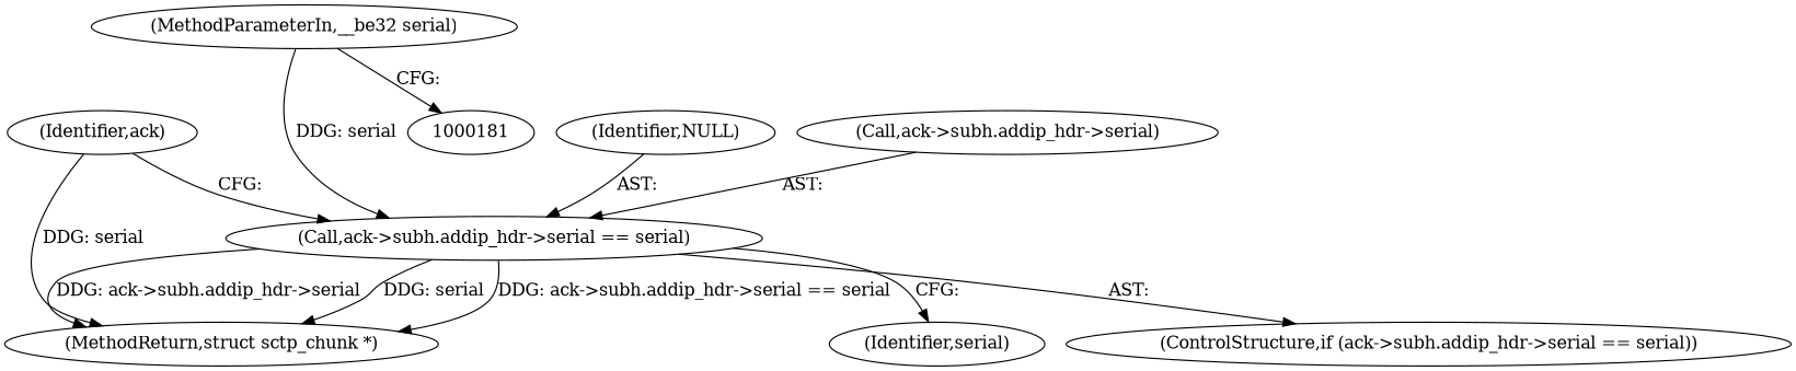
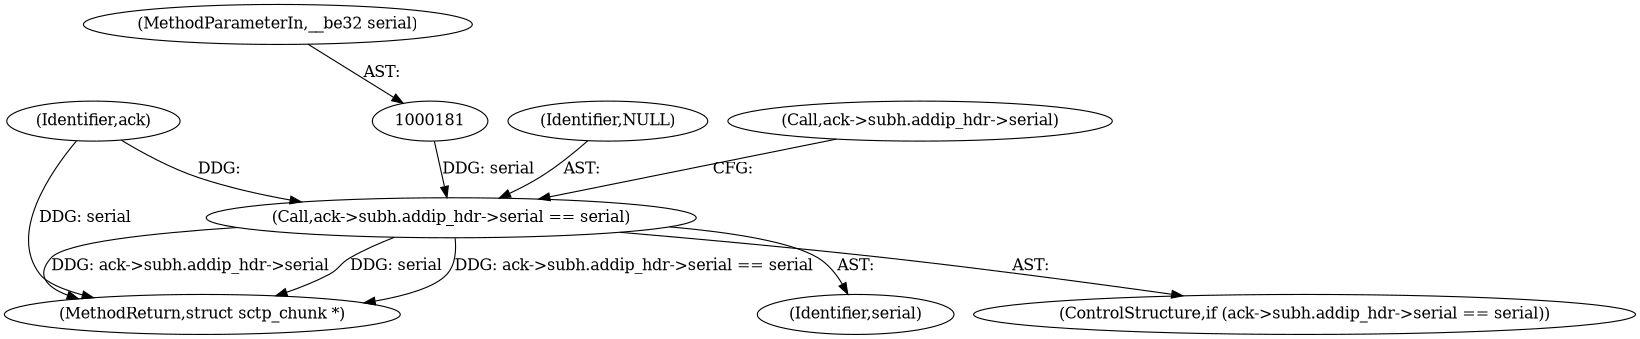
  digraph {
    n1 [label="(Call,ack->subh.addip_hdr->serial == serial)"]
    n2 [label="(MethodReturn,struct sctp_chunk *)"]
    n3 [label="(Identifier,serial)"]
    n4 [label="(ControlStructure,if (ack->subh.addip_hdr->serial == serial))"]
    n5 [label="(MethodParameterIn,__be32 serial)"]
    n6 [label=1000181]
    n7 [label="(Identifier,ack)"]
    n8 [label="(Identifier,NULL)"]
    n9 [label="(Call,ack->subh.addip_hdr->serial)"]
    n1 -> n2 [label="DDG: ack->subh.addip_hdr->serial == serial"]
    n1 -> n2 [label="DDG: ack->subh.addip_hdr->serial"]
    n1 -> n2 [label="DDG: serial"]
-   n1 -> n3 [label="CFG: "]
+   n1 -> n3 [label="AST: "]
    n1 -> n4 [label="AST: "]
-   n5 -> n1 [label="DDG: serial"]
-   n5 -> n6 [label="CFG: "]
-   n7 -> n1 [label="CFG: "]
+   n6 -> n1 [label="DDG: serial"]
+   n5 -> n6 [label="AST: "]
+   n7 -> n1 [label="DDG: "]
    n7 -> n2 [label="DDG: serial"]
    n8 -> n1 [label="AST: "]
-   n9 -> n1 [label="AST: "]
+   n9 -> n1 [label="CFG: "]
  }
